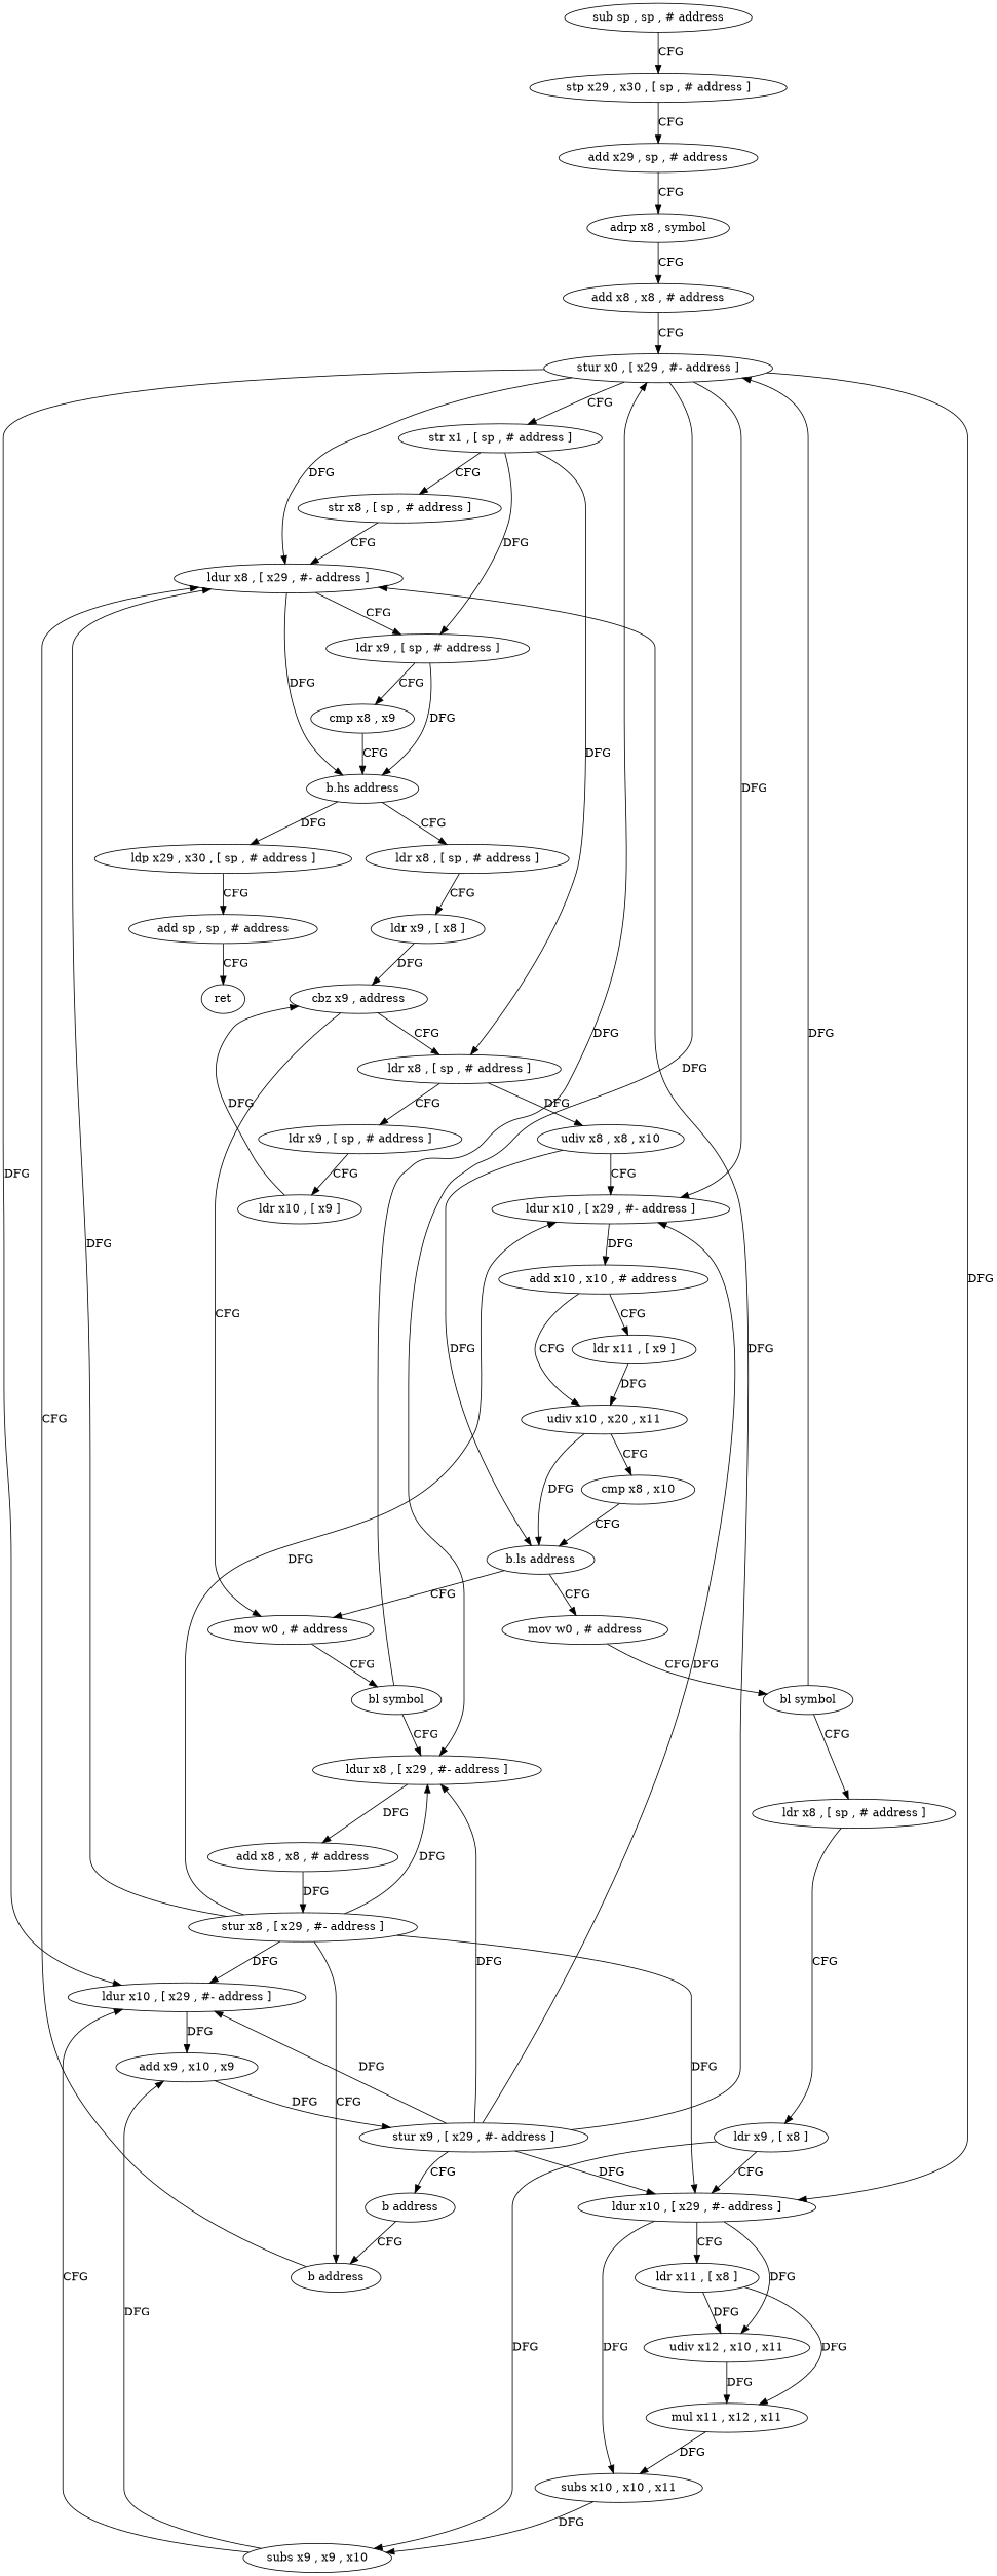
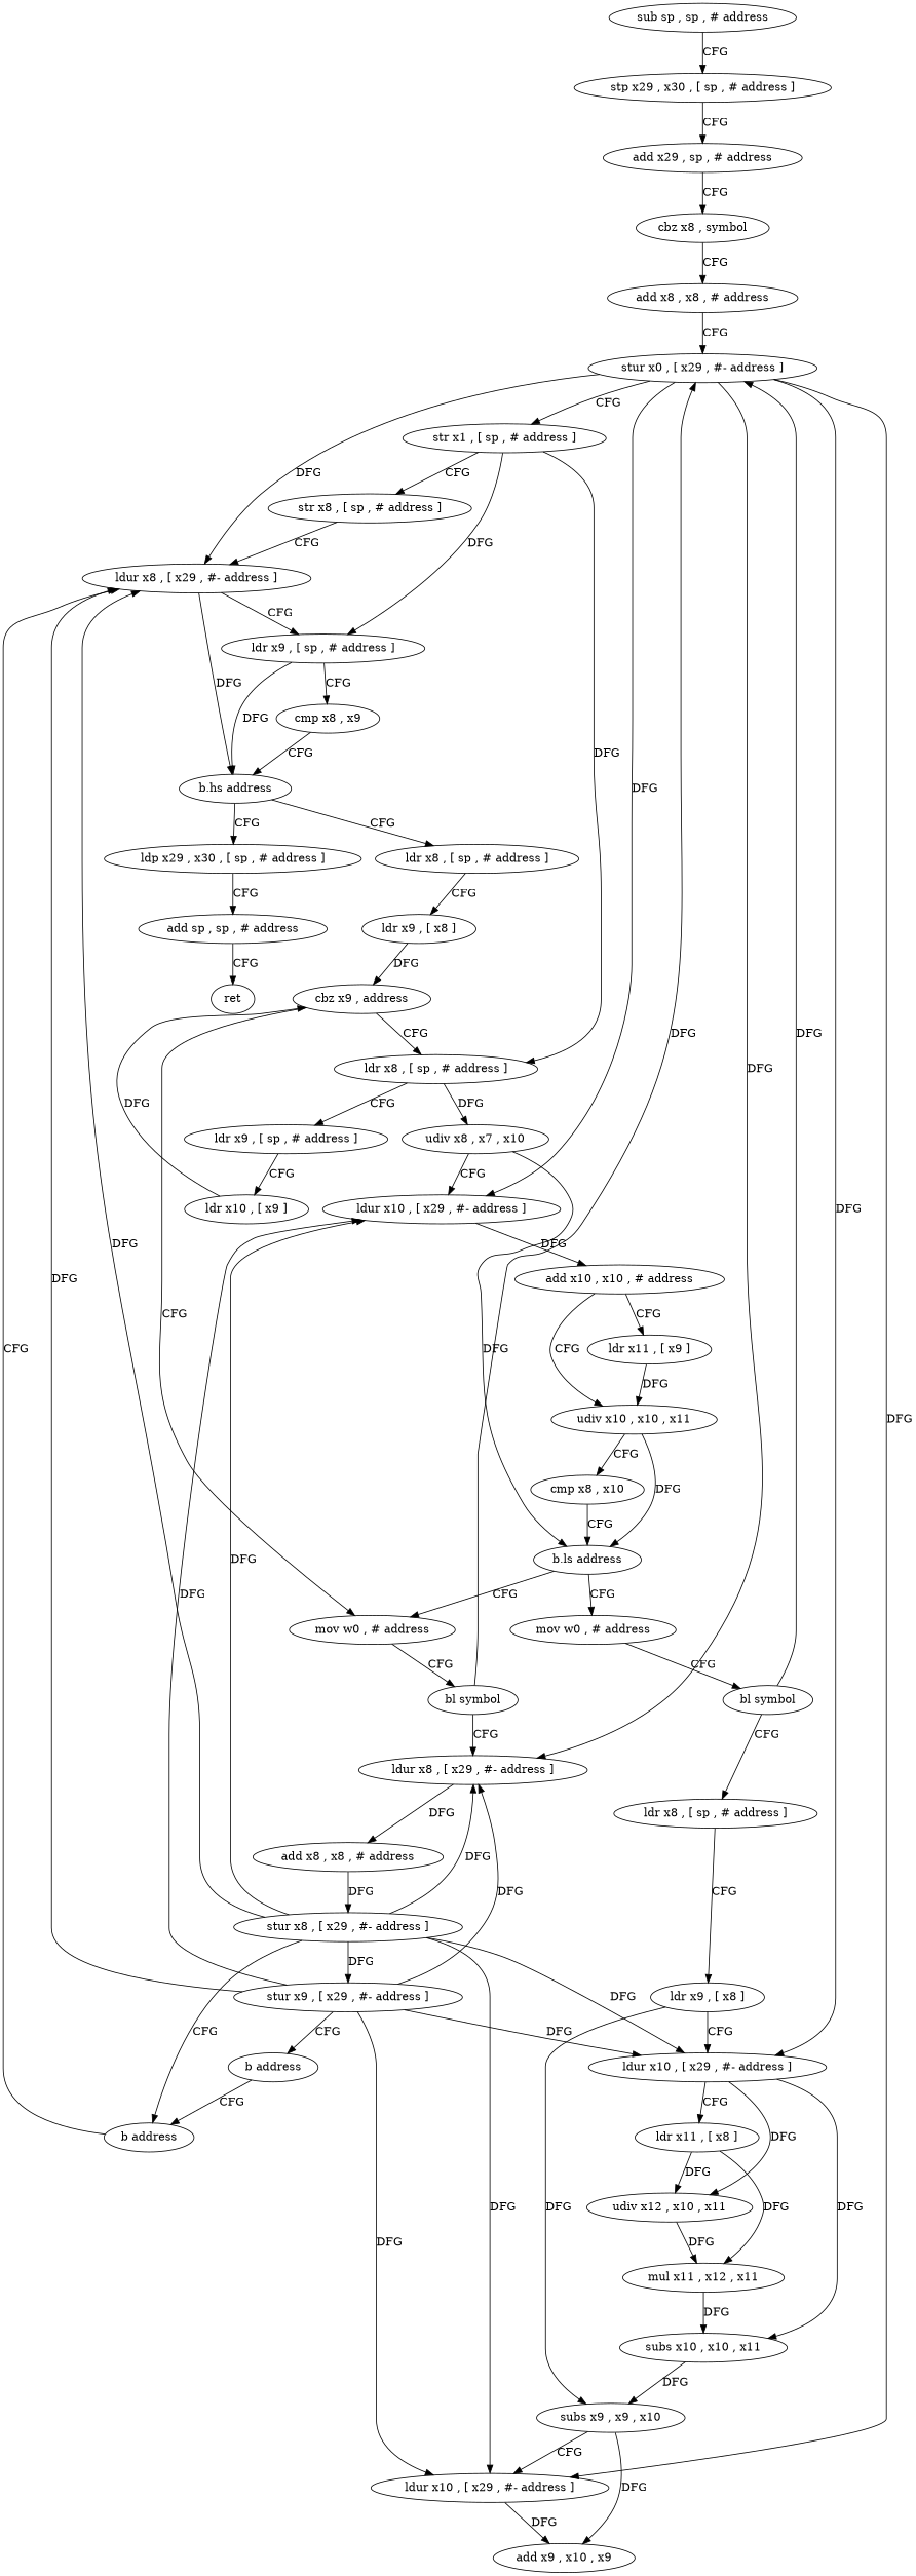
  digraph {
    n1 [label="sub sp , sp , # address"]
    n2 [label="stp x29 , x30 , [ sp , # address ]"]
    n3 [label="add x29 , sp , # address"]
-   n4 [label="adrp x8 , symbol"]
+   n4 [label="cbz x8 , symbol"]
    n5 [label="add x8 , x8 , # address"]
    n6 [label="stur x0 , [ x29 , #- address ]"]
    n7 [label="str x1 , [ sp , # address ]"]
    n8 [label="ldur x8 , [ x29 , #- address ]"]
    n9 [label="ldur x8 , [ x29 , #- address ]"]
    n10 [label="ldur x10 , [ x29 , #- address ]"]
    n11 [label="ldur x10 , [ x29 , #- address ]"]
    n12 [label="ldur x10 , [ x29 , #- address ]"]
    n13 [label="str x8 , [ sp , # address ]"]
    n14 [label="ldr x8 , [ sp , # address ]"]
    n15 [label="ldr x9 , [ sp , # address ]"]
    n16 [label="b.hs address"]
    n17 [label="add x8 , x8 , # address"]
    n18 [label="add x10 , x10 , # address"]
    n19 [label="ldr x11 , [ x8 ]"]
    n20 [label="udiv x12 , x10 , x11"]
    n21 [label="subs x10 , x10 , x11"]
    n22 [label="add x9 , x10 , x9"]
    n23 [label="ldr x9 , [ sp , # address ]"]
-   n24 [label="udiv x8 , x8 , x10"]
+   n24 [label="udiv x8 , x7 , x10"]
    n25 [label="cmp x8 , x9"]
    n26 [label="ldp x29 , x30 , [ sp , # address ]"]
    n27 [label="ldr x8 , [ sp , # address ]"]
    n28 [label="add sp , sp , # address"]
    n29 [label=ret]
    n30 [label="ldr x9 , [ x8 ]"]
    n31 [label="cbz x9 , address"]
    n32 [label="mov w0 , # address"]
    n33 [label="bl symbol"]
    n34 [label="ldr x10 , [ x9 ]"]
    n35 [label="b.ls address"]
    n36 [label="stur x8 , [ x29 , #- address ]"]
    n37 [label="b address"]
    n38 [label="mov w0 , # address"]
    n39 [label="ldr x11 , [ x9 ]"]
-   n40 [label="udiv x10 , x20 , x11"]
+   n40 [label="udiv x10 , x10 , x11"]
    n41 [label="cmp x8 , x10"]
    n42 [label="bl symbol"]
    n43 [label="ldr x8 , [ sp , # address ]"]
    n44 [label="ldr x9 , [ x8 ]"]
    n45 [label="subs x9 , x9 , x10"]
    n46 [label="mul x11 , x12 , x11"]
    n47 [label="stur x9 , [ x29 , #- address ]"]
    n48 [label="b address"]
    n1 -> n2 [label=CFG]
    n2 -> n3 [label=CFG]
    n3 -> n4 [label=CFG]
    n4 -> n5 [label=CFG]
    n5 -> n6 [label=CFG]
    n6 -> n7 [label=CFG]
    n6 -> n8 [label=DFG]
    n6 -> n9 [label=DFG]
    n6 -> n10 [label=DFG]
    n6 -> n11 [label=DFG]
    n6 -> n12 [label=DFG]
    n7 -> n13 [label=CFG]
    n7 -> n14 [label=DFG]
    n7 -> n15 [label=DFG]
    n8 -> n15 [label=CFG]
    n8 -> n16 [label=DFG]
    n9 -> n17 [label=DFG]
    n10 -> n18 [label=DFG]
    n11 -> n19 [label=CFG]
    n11 -> n20 [label=DFG]
    n11 -> n21 [label=DFG]
    n12 -> n22 [label=DFG]
    n13 -> n8 [label=CFG]
    n14 -> n23 [label=CFG]
    n14 -> n24 [label=DFG]
    n15 -> n16 [label=DFG]
    n15 -> n25 [label=CFG]
-   n16 -> n26 [label=DFG]
+   n16 -> n26 [label=CFG]
    n16 -> n27 [label=CFG]
    n17 -> n36 [label=DFG]
    n18 -> n39 [label=CFG]
    n18 -> n40 [label=CFG]
    n19 -> n20 [label=DFG]
    n19 -> n46 [label=DFG]
    n20 -> n46 [label=DFG]
    n21 -> n45 [label=DFG]
-   n22 -> n47 [label=DFG]
+   n36 -> n47 [label=DFG]
    n23 -> n34 [label=CFG]
    n24 -> n10 [label=CFG]
    n24 -> n35 [label=DFG]
    n25 -> n16 [label=CFG]
    n26 -> n28 [label=CFG]
    n27 -> n30 [label=CFG]
    n28 -> n29 [label=CFG]
    n30 -> n31 [label=DFG]
    n31 -> n14 [label=CFG]
    n31 -> n32 [label=CFG]
    n32 -> n33 [label=CFG]
    n33 -> n6 [label=DFG]
    n33 -> n9 [label=CFG]
    n34 -> n31 [label=DFG]
    n35 -> n32 [label=CFG]
    n35 -> n38 [label=CFG]
    n36 -> n8 [label=DFG]
    n36 -> n9 [label=DFG]
    n36 -> n10 [label=DFG]
    n36 -> n11 [label=DFG]
    n36 -> n12 [label=DFG]
    n36 -> n37 [label=CFG]
    n37 -> n8 [label=CFG]
    n38 -> n42 [label=CFG]
    n39 -> n40 [label=DFG]
    n40 -> n35 [label=DFG]
    n40 -> n41 [label=CFG]
    n41 -> n35 [label=CFG]
    n42 -> n6 [label=DFG]
    n42 -> n43 [label=CFG]
    n43 -> n44 [label=CFG]
    n44 -> n11 [label=CFG]
    n44 -> n45 [label=DFG]
    n45 -> n12 [label=CFG]
    n45 -> n22 [label=DFG]
    n46 -> n21 [label=DFG]
    n47 -> n8 [label=DFG]
    n47 -> n9 [label=DFG]
    n47 -> n10 [label=DFG]
    n47 -> n11 [label=DFG]
    n47 -> n12 [label=DFG]
    n47 -> n48 [label=CFG]
    n48 -> n37 [label=CFG]
  }
